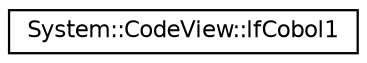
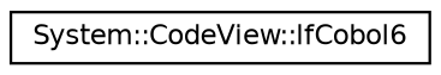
  digraph {
    rankdir=LR
-   n1 [color=black fillcolor=white fontname=Helvetica fontsize=10 height=0.2 label="System::CodeView::lfCobol1" shape=record style=filled width=0.4]
+   n1 [color=black fillcolor=white fontname=Helvetica fontsize=10 height=0.2 label="System::CodeView::lfCobol6" shape=record style=filled width=0.4]
  }
